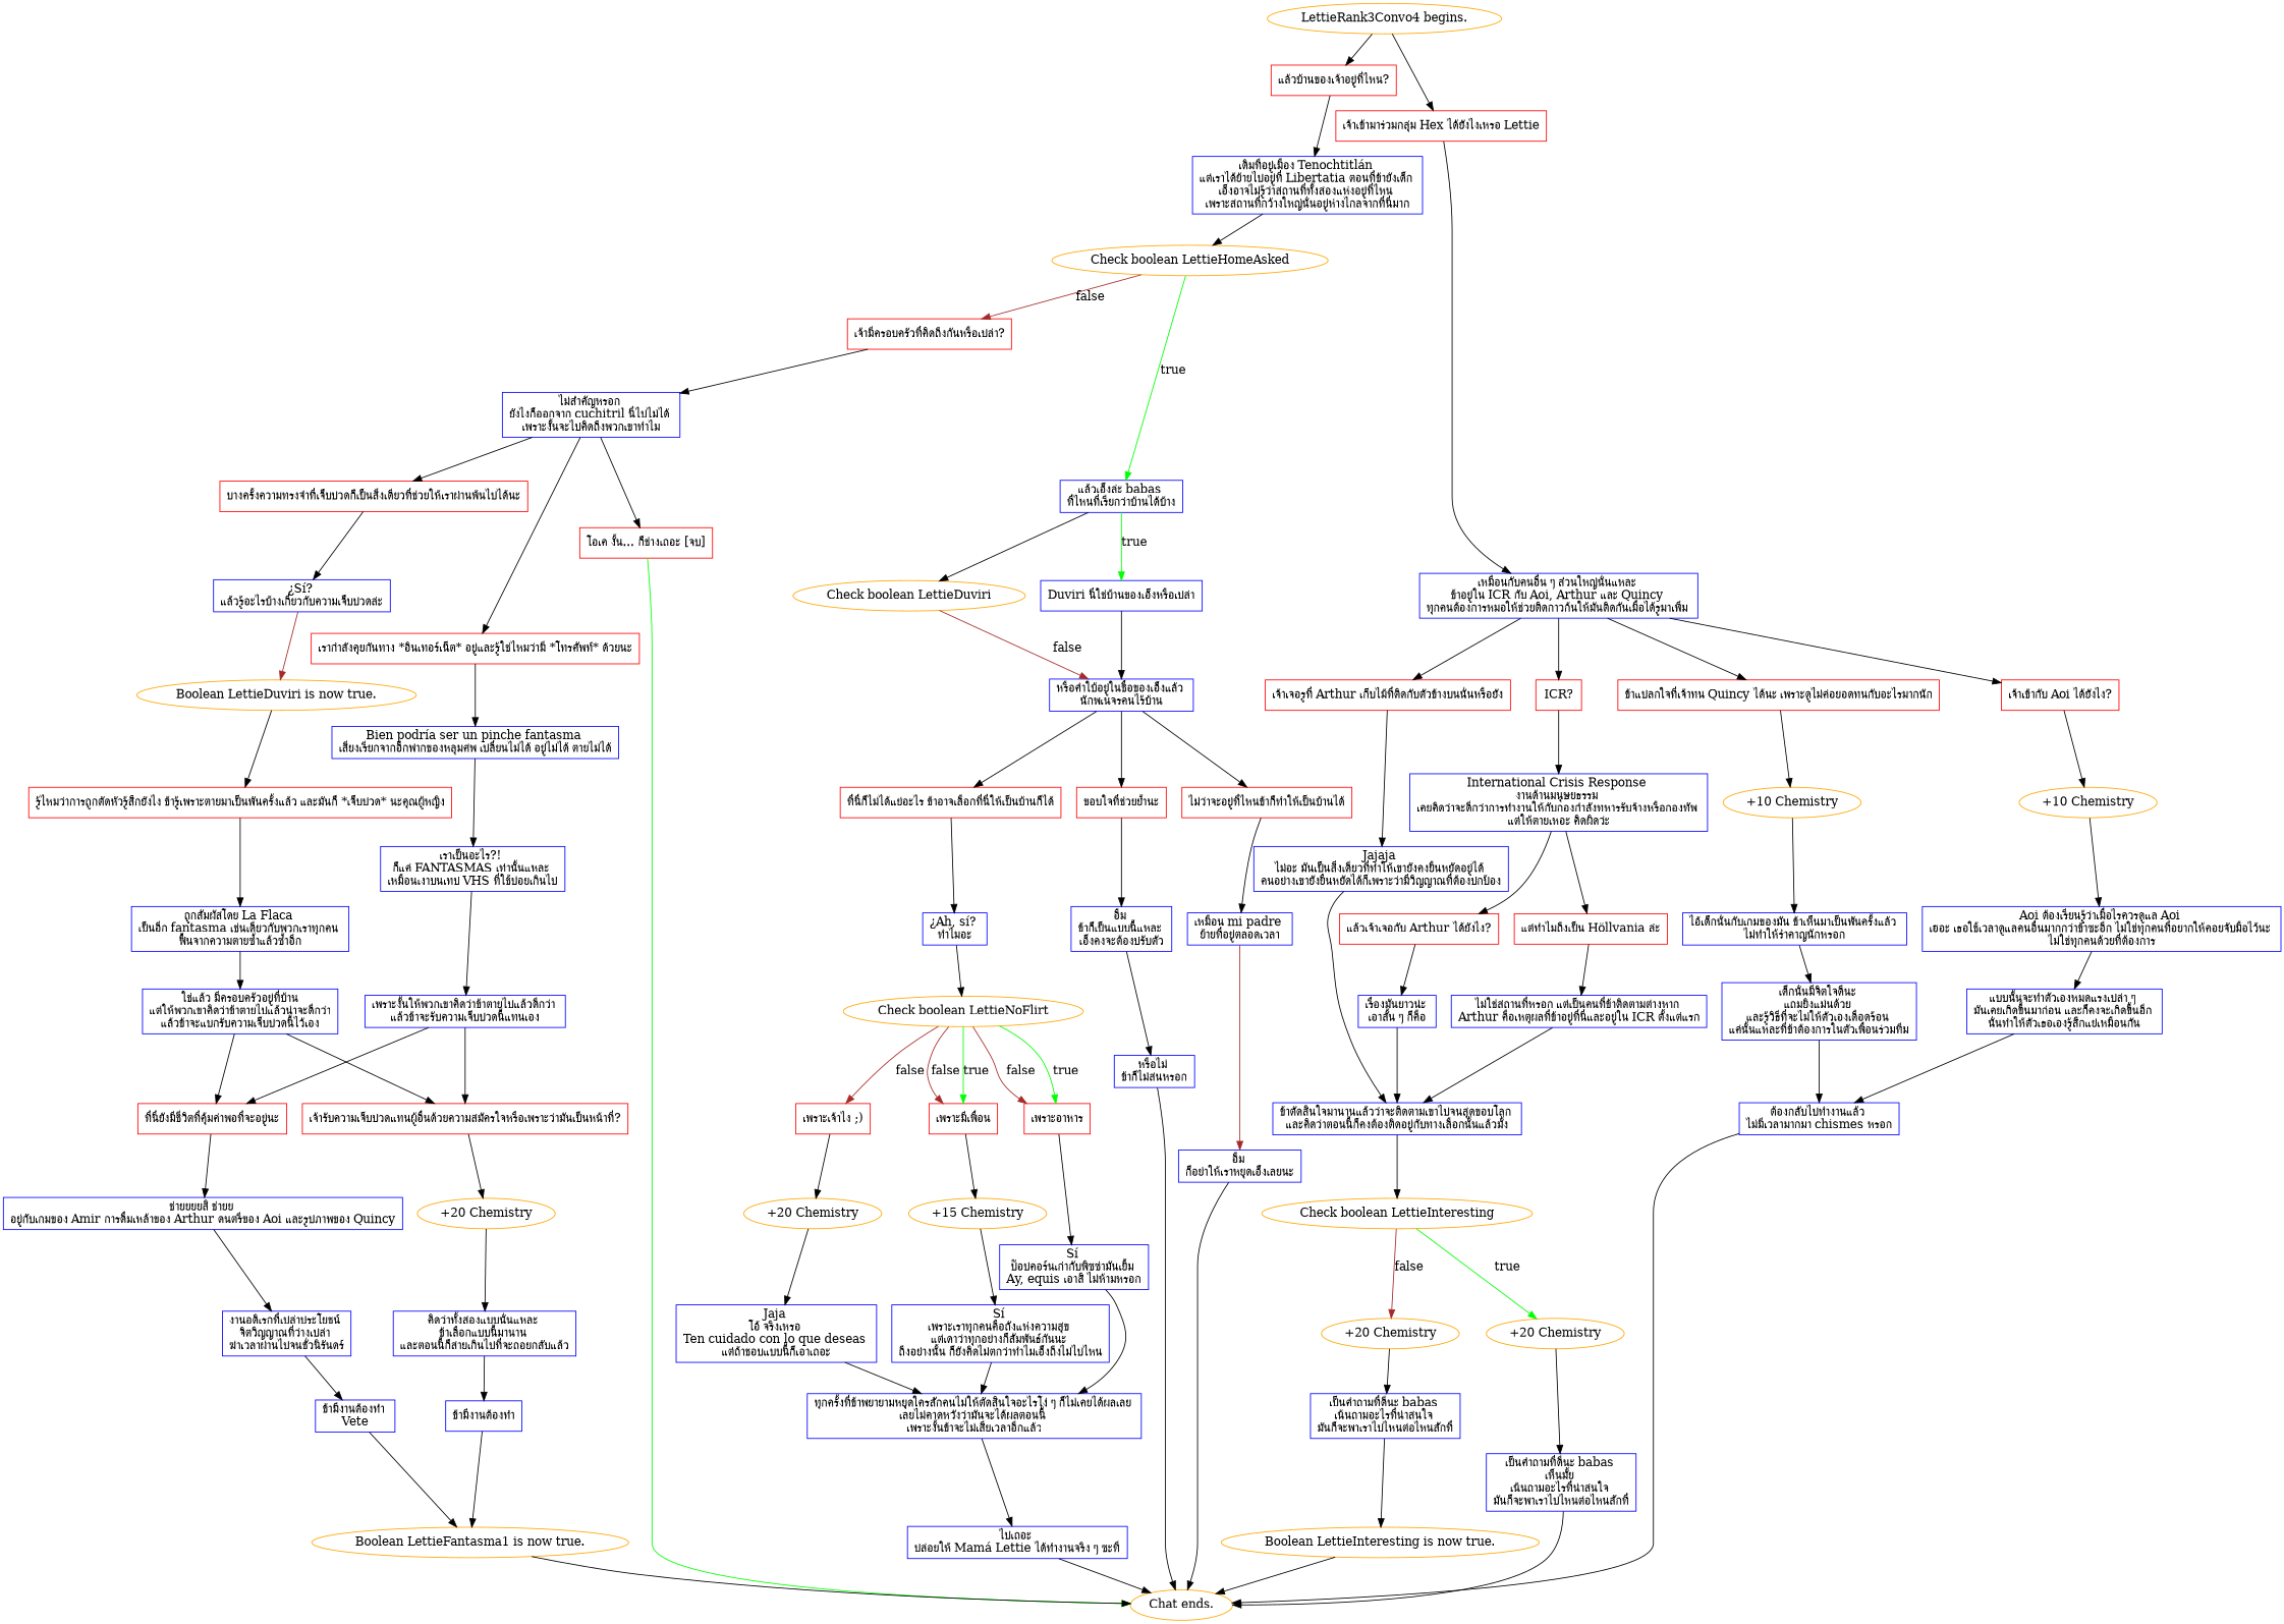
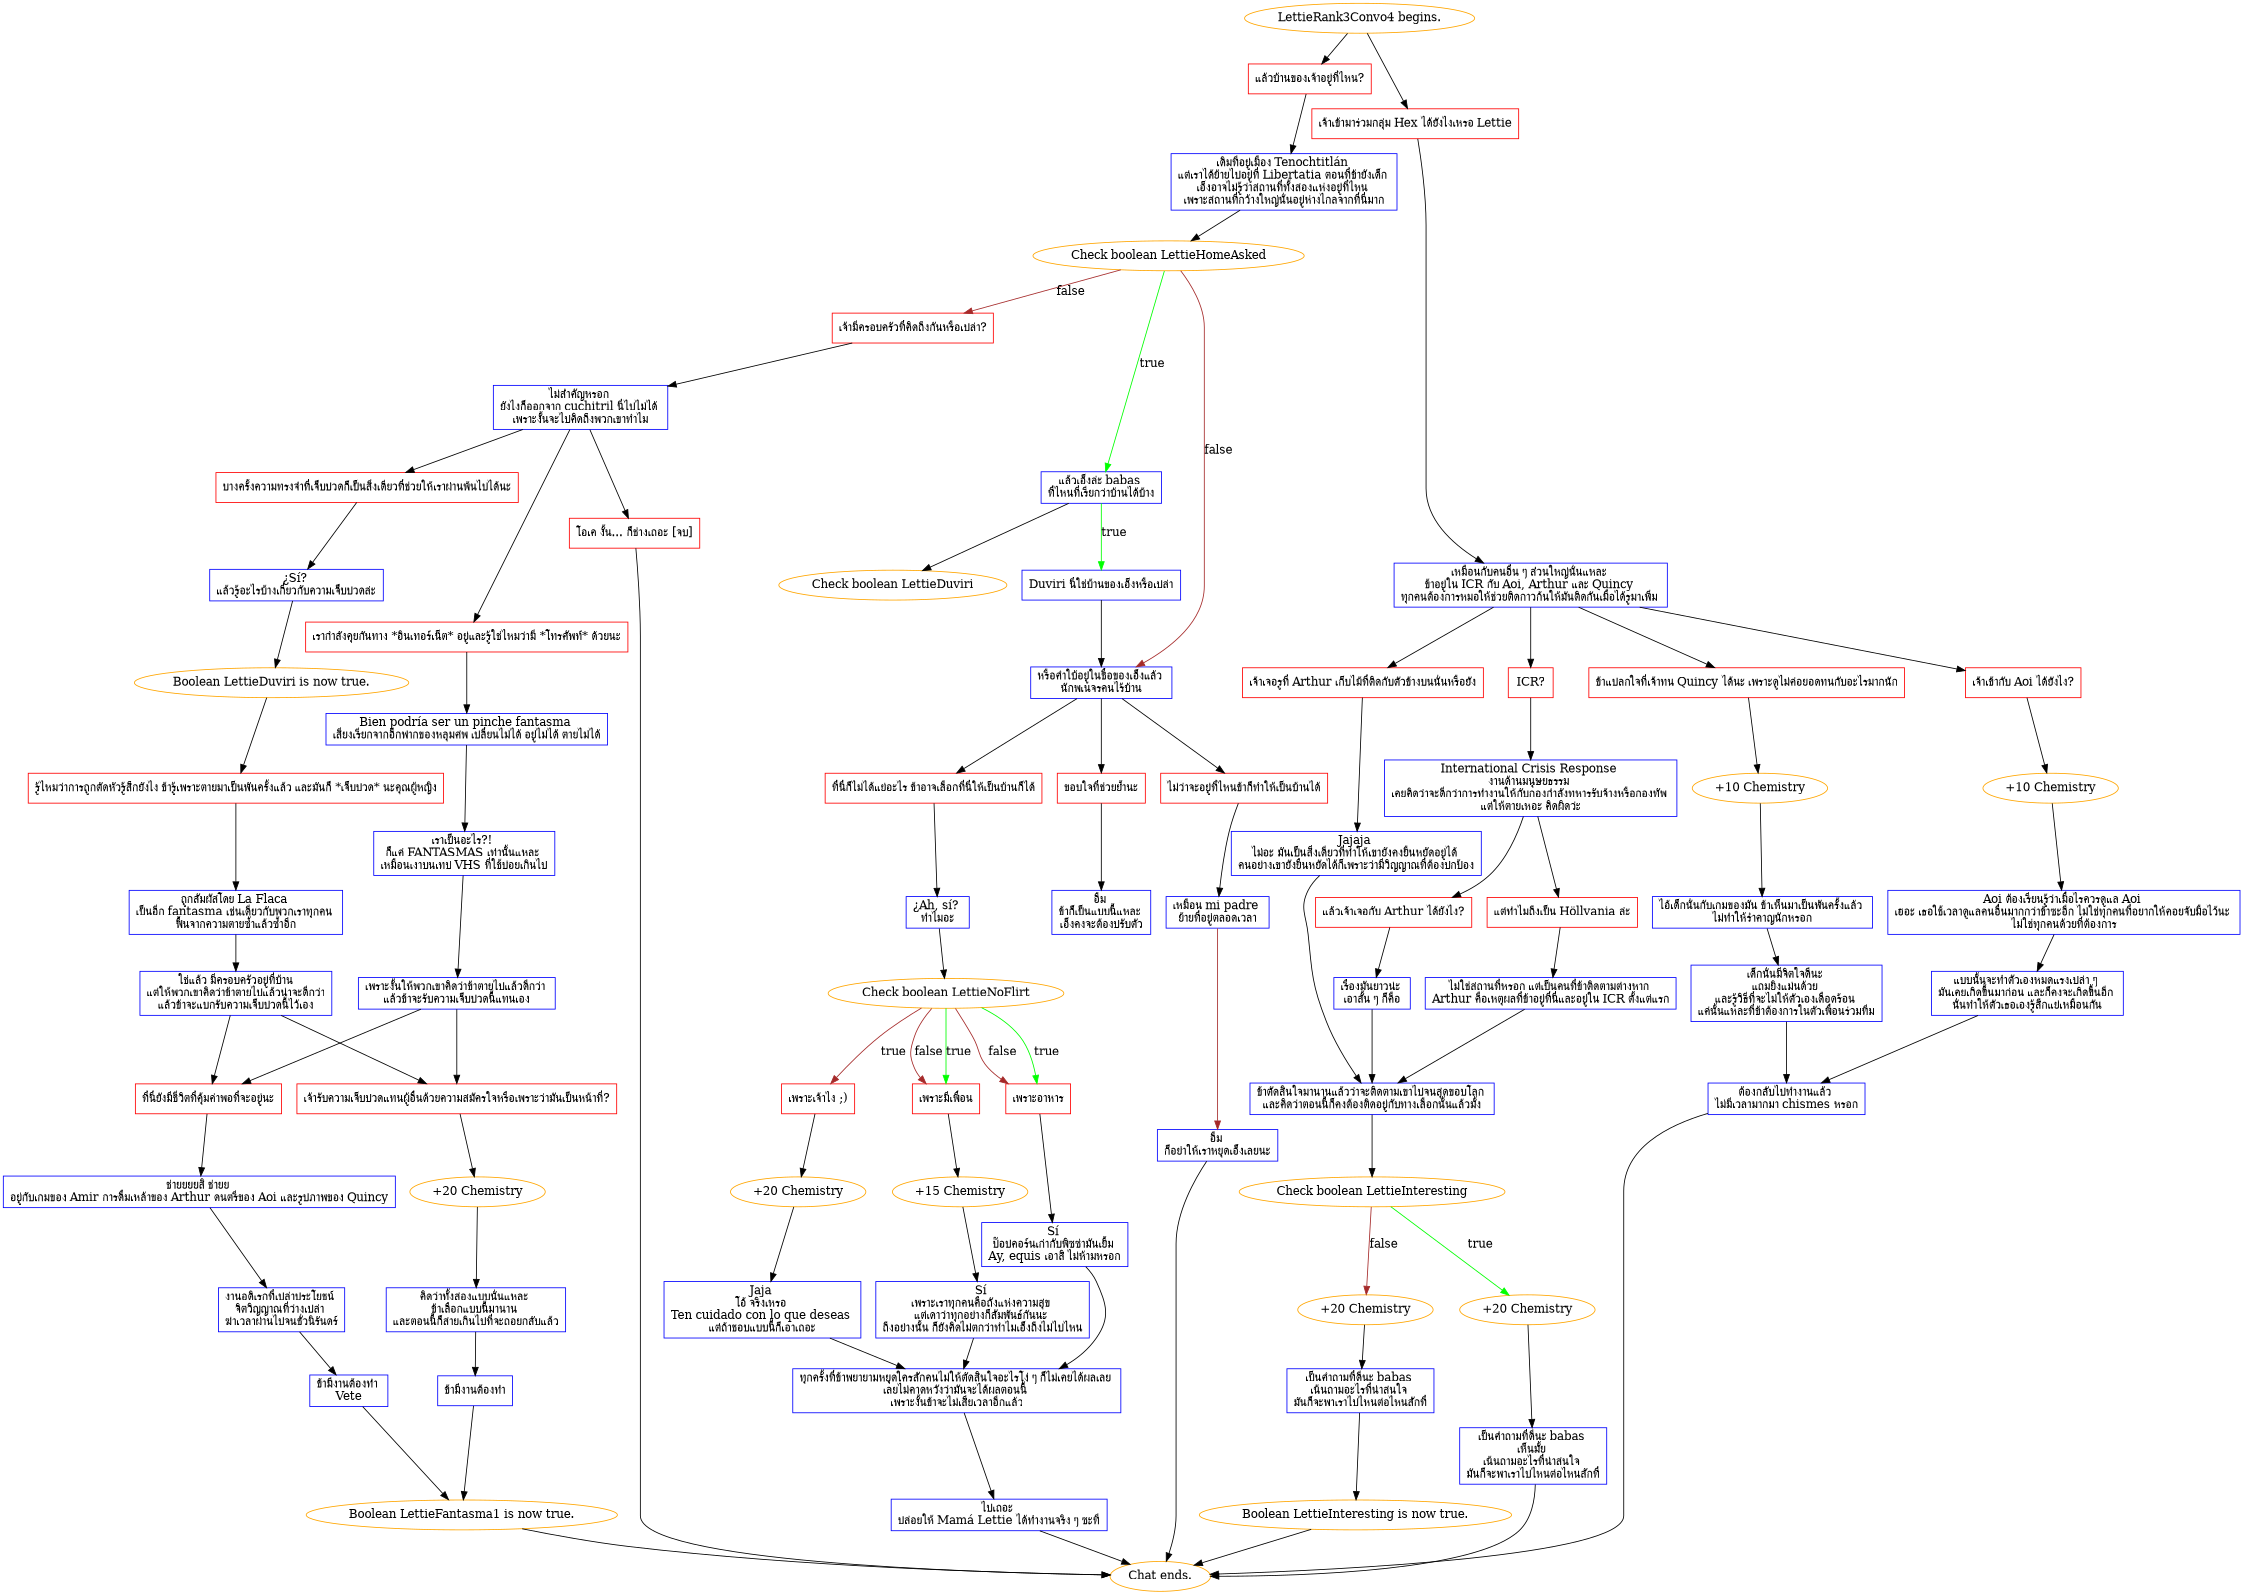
  digraph {
    node [color=blue shape=box]
    "LettieRank3Convo4 begins." [color=orange shape=""]
    n2 [color=red label="แล้วบ้านของเจ้าอยู่ที่ไหน?"]
    n3 [color=red label="เจ้าเข้ามาร่วมกลุ่ม Hex ได้ยังไงเหรอ Lettie"]
    n4 [label="เดิมทีอยู่เมือง Tenochtitlán \nแต่เราได้ย้ายไปอยู่ที่ Libertatia ตอนที่ข้ายังเด็ก \nเอ็งอาจไม่รู้ว่าสถานที่ทั้งสองแห่งอยู่ที่ไหน \nเพราะสถานที่กว้างใหญ่นั่นอยู่ห่างไกลจากที่นี่มาก"]
    n5 [label="เหมือนกับคนอื่น ๆ ส่วนใหญ่นั่นแหละ \nข้าอยู่ใน ICR กับ Aoi, Arthur และ Quincy \nทุกคนต้องการหมอให้ช่วยติดกาวก้นให้มันติดกันเมื่อได้รูมาเพิ่ม "]
    n6 [color=orange label="Check boolean LettieHomeAsked" shape=""]
    n7 [color=red label="เจ้าเข้ากับ Aoi ได้ยังไง?"]
    n8 [color=red label="ข้าแปลกใจที่เจ้าทน Quincy ได้นะ เพราะดูไม่ค่อยอดทนกับอะไรมากนัก"]
    n9 [color=red label="เจ้าเจอรูที่ Arthur เก็บไม้ที่ติดกับตัวข้างบนนั่นหรือยัง"]
    n10 [color=red label="ICR?"]
    n11 [label="แล้วเอ็งล่ะ babas \nที่ไหนที่เรียกว่าบ้านได้บ้าง"]
    n12 [color=red label="เจ้ามีครอบครัวที่คิดถึงกันหรือเปล่า?"]
    n13 [color=orange label="+10 Chemistry" shape=""]
    n14 [color=orange label="+10 Chemistry" shape=""]
    n15 [label="Jajaja \nไม่อะ มันเป็นสิ่งเดียวที่ทำให้เขายังคงยืนหยัดอยู่ได้ \nคนอย่างเขายังยืนหยัดได้ก็เพราะว่ามีวิญญาณที่ต้องปกป้อง"]
    n16 [label="International Crisis Response \nงานด้านมนุษยธรรม \nเคยคิดว่าจะดีกว่าการทำงานให้กับกองกำลังทหารรับจ้างหรือกองทัพ \nแต่ให้ตายเหอะ คิดผิดว่ะ"]
    n17 [color=orange label="Check boolean LettieDuviri" shape=""]
    n18 [label="Duviri นี่ใช่บ้านของเอ็งหรือเปล่า"]
    n19 [label="ไม่สำคัญหรอก \nยังไงก็ออกจาก cuchitril นี่ไปไม่ได้ \nเพราะงั้นจะไปคิดถึงพวกเขาทำไม"]
    n20 [label="Aoi ต้องเรียนรู้ว่าเมื่อไรควรดูแล Aoi \nเฮอะ เธอใช้เวลาดูแลคนอื่นมากกว่าข้าซะอีก ไม่ใช่ทุกคนที่อยากให้คอยจับมือไว้นะ \nไม่ใช่ทุกคนด้วยที่ต้องการ"]
    n21 [label="ไอ้เด็กนั่นกับเกมของมัน ข้าเห็นมาเป็นพันครั้งแล้ว \nไม่ทำให้รำคาญนักหรอก"]
    n22 [label="ข้าตัดสินใจมานานแล้วว่าจะติดตามเขาไปจนสุดขอบโลก \nและคิดว่าตอนนี้ก็คงต้องติดอยู่กับทางเลือกนั้นแล้วมั้ง"]
    n23 [color=red label="แล้วเจ้าเจอกับ Arthur ได้ยังไง?"]
    n24 [color=red label="แต่ทำไมถึงเป็น Höllvania ล่ะ"]
    n25 [label="หรือคำใบ้อยู่ในชื่อของเอ็งแล้ว \nนักพเนจรคนไร้บ้าน"]
    n26 [color=red label="บางครั้งความทรงจำที่เจ็บปวดก็เป็นสิ่งเดียวที่ช่วยให้เราผ่านพ้นไปได้นะ"]
    n27 [color=red label="เรากำลังคุยกันทาง *อินเทอร์เน็ต* อยู่และรู้ใช่ไหมว่ามี *โทรศัพท์* ด้วยนะ"]
    n28 [color=red label="โอเค งั้น... ก็ช่างเถอะ [จบ]"]
    n29 [label="แบบนั้นจะทำตัวเองหมดแรงเปล่า ๆ \nมันเคยเกิดขึ้นมาก่อน และก็คงจะเกิดขึ้นอีก \nนั่นทำให้ตัวเธอเองรู้สึกแย่เหมือนกัน"]
    n30 [label="เด็กนั่นมีจิตใจดีนะ \nแถมยิงแม่นด้วย \nและรู้วิธีที่จะไม่ให้ตัวเองเดือดร้อน \nแค่นั้นแหละที่ข้าต้องการในตัวเพื่อนร่วมทีม"]
    n31 [color=orange label="Check boolean LettieInteresting" shape=""]
    n32 [label="เรื่องมันยาวน่ะ \nเอาสั้น ๆ ก็คือ"]
    n33 [label="ไม่ใช่สถานที่หรอก แต่เป็นคนที่ข้าติดตามต่างหาก \nArthur คือเหตุผลที่ข้าอยู่ที่นี่และอยู่ใน ICR ตั้งแต่แรก"]
    n34 [color=red label="ที่นี่ก็ไม่ได้แย่อะไร ข้าอาจเลือกที่นี่ให้เป็นบ้านก็ได้"]
    n35 [color=red label="ขอบใจที่ช่วยย้ำนะ"]
    n36 [color=red label="ไม่ว่าจะอยู่ที่ไหนข้าก็ทำให้เป็นบ้านได้"]
    n37 [label="¿Sí? \nแล้วรู้อะไรบ้างเกี่ยวกับความเจ็บปวดล่ะ"]
    n38 [label="Bien podría ser un pinche fantasma \nเสียงเรียกจากอีกฟากของหลุมศพ เปลี่ยนไม่ได้ อยู่ไม่ได้ ตายไม่ได้"]
    "Chat ends." [color=orange shape=""]
    n40 [label="ต้องกลับไปทำงานแล้ว \nไม่มีเวลามากมา chismes หรอก"]
    n41 [color=orange label="+20 Chemistry" shape=""]
    n42 [color=orange label="+20 Chemistry" shape=""]
    n43 [label="¿Ah, sí? \nทำไมอะ"]
    n44 [label="อืม \nข้าก็เป็นแบบนี้แหละ \nเอ็งคงจะต้องปรับตัว"]
    n45 [label="เหมือน mi padre \nย้ายที่อยู่ตลอดเวลา"]
    n46 [color=orange label="Boolean LettieDuviri is now true." shape=""]
    n47 [label="เราเป็นอะไร?! \nก็แค่ FANTASMAS เท่านั้นแหละ \nเหมือนเงาบนเทป VHS ที่ใช้บ่อยเกินไป"]
    n48 [label="เป็นคำถามที่ดีนะ babas \nเห็นมั้ย \nเน้นถามอะไรที่น่าสนใจ \nมันก็จะพาเราไปไหนต่อไหนสักที่"]
    n49 [label="เป็นคำถามที่ดีนะ babas \nเน้นถามอะไรที่น่าสนใจ \nมันก็จะพาเราไปไหนต่อไหนสักที่"]
    n50 [color=orange label="Check boolean LettieNoFlirt" shape=""]
-   n51 [label="หรือไม่ \nข้าก็ไม่สนหรอก"]
    n52 [label="อืม \nก็อย่าให้เราหยุดเอ็งเลยนะ"]
    n53 [color=red label="รู้ไหมว่าการถูกตัดหัวรู้สึกยังไง ข้ารู้เพราะตายมาเป็นพันครั้งแล้ว และมันก็ *เจ็บปวด* นะคุณผู้หญิง"]
    n54 [label="เพราะงั้นให้พวกเขาคิดว่าข้าตายไปแล้วดีกว่า \nแล้วข้าจะรับความเจ็บปวดนี้แทนเอง"]
    n55 [color=orange label="Boolean LettieInteresting is now true." shape=""]
    n56 [color=red label="เพราะมีเพื่อน"]
    n57 [color=red label="เพราะอาหาร"]
    n58 [color=red label="เพราะเจ้าไง ;)"]
    n59 [label="ถูกสัมผัสโดย La Flaca \nเป็นอีก fantasma เช่นเดียวกับพวกเราทุกคน \nฟื้นจากความตายซ้ำแล้วซ้ำอีก"]
    n60 [color=red label="เจ้ารับความเจ็บปวดแทนผู้อื่นด้วยความสมัครใจหรือเพราะว่ามันเป็นหน้าที่?"]
    n61 [color=red label="ที่นี่ยังมีชีวิตที่คุ้มค่าพอที่จะอยู่นะ"]
    n62 [color=orange label="+15 Chemistry" shape=""]
    n63 [label="Sí \nป๊อปคอร์นเก่ากับพิซซ่ามันเยิ้ม \nAy, equis เอาสิ ไม่ห้ามหรอก"]
    n64 [color=orange label="+20 Chemistry" shape=""]
    n65 [label="ใช่แล้ว มีครอบครัวอยู่ที่บ้าน\nแต่ให้พวกเขาคิดว่าข้าตายไปแล้วน่าจะดีกว่า\nแล้วข้าจะแบกรับความเจ็บปวดนี้ไว้เอง"]
    n66 [color=orange label="+20 Chemistry" shape=""]
    n67 [label="ช่ายยยยสิ ช่ายย \nอยู่กับเกมของ Amir การดื่มเหล้าของ Arthur ดนตรีของ Aoi และรูปภาพของ Quincy"]
    n68 [label="Sí \nเพราะเราทุกคนคือถังแห่งความสุข \nแต่เดาว่าทุกอย่างก็สัมพันธ์กันนะ \nถึงอย่างนั้น ก็ยังคิดไม่ตกว่าทำไมเอ็งถึงไม่ไปไหน"]
    n69 [label="ทุกครั้งที่ข้าพยายามหยุดใครสักคนไม่ให้ตัดสินใจอะไรโง่ ๆ ก็ไม่เคยได้ผลเลย \nเลยไม่คาดหวังว่ามันจะได้ผลตอนนี้ \nเพราะงั้นข้าจะไม่เสียเวลาอีกแล้ว"]
    n70 [label="Jaja \nโอ้ จริงเหรอ \nTen cuidado con lo que deseas \nแต่ถ้าชอบแบบนี้ก็เอาเถอะ"]
    n71 [label="คิดว่าทั้งสองแบบนั่นแหละ \nข้าเลือกแบบนี้มานาน \nและตอนนี้ก็สายเกินไปที่จะถอยกลับแล้ว"]
    n72 [label="งานอดิเรกที่เปล่าประโยชน์ \nจิตวิญญาณที่ว่างเปล่า \nฆ่าเวลาผ่านไปจนชั่วนิรันดร์"]
    n73 [label="ไปเถอะ \nปล่อยให้ Mamá Lettie ได้ทำงานจริง ๆ ซะที"]
    n74 [label="ข้ามีงานต้องทำ"]
    n75 [label="ข้ามีงานต้องทำ \nVete"]
    n76 [color=orange label="Boolean LettieFantasma1 is now true." shape=""]
    "LettieRank3Convo4 begins." -> n2
    "LettieRank3Convo4 begins." -> n3
    n2 -> n4
    n3 -> n5
    n4 -> n6
    n5 -> n7
    n5 -> n8
    n5 -> n9
    n5 -> n10
    n6 -> n11 [color=green label=true]
    n6 -> n12 [color=brown label=false]
    n7 -> n13
    n8 -> n14
    n9 -> n15
    n10 -> n16
    n11 -> n17
    n11 -> n18 [color=green label=true]
    n12 -> n19
    n13 -> n20
    n14 -> n21
    n15 -> n22
    n16 -> n23
    n16 -> n24
-   n17 -> n25 [color=brown label=false]
+   n6 -> n25 [color=brown label=false]
    n18 -> n25
    n19 -> n26
    n19 -> n27
    n19 -> n28
    n20 -> n29
    n21 -> n30
    n22 -> n31
    n23 -> n32
    n24 -> n33
    n25 -> n34
    n25 -> n35
    n25 -> n36
    n26 -> n37
    n27 -> n38
-   n28 -> "Chat ends." [color=green]
+   n28 -> "Chat ends."
    n29 -> n40
    n30 -> n40
    n31 -> n41 [color=green label=true]
    n31 -> n42 [color=brown label=false]
    n32 -> n22
    n33 -> n22
    n34 -> n43
    n35 -> n44
    n36 -> n45
-   n37 -> n46 [color=brown]
+   n37 -> n46
    n38 -> n47
    n40 -> "Chat ends."
    n41 -> n48
    n42 -> n49
    n43 -> n50
-   n44 -> n51
    n45 -> n52 [color=brown]
    n46 -> n53
    n47 -> n54
    n48 -> "Chat ends."
    n49 -> n55
    n50 -> n56 [color=green label=true]
    n50 -> n56 [color=brown label=false]
    n50 -> n57 [color=green label=true]
    n50 -> n57 [color=brown label=false]
-   n50 -> n58 [color=brown label=false]
-   n51 -> "Chat ends."
+   n50 -> n58 [color=brown label=true]
    n52 -> "Chat ends."
    n53 -> n59
    n54 -> n60
    n54 -> n61
    n55 -> "Chat ends."
    n56 -> n62
    n57 -> n63
    n58 -> n64
    n59 -> n65
    n60 -> n66
    n61 -> n67
    n62 -> n68
    n63 -> n69
    n64 -> n70
    n65 -> n60
    n65 -> n61
    n66 -> n71
    n67 -> n72
    n68 -> n69
    n69 -> n73
    n70 -> n69
    n71 -> n74
    n72 -> n75
    n73 -> "Chat ends."
    n74 -> n76
    n75 -> n76
    n76 -> "Chat ends."
  }
